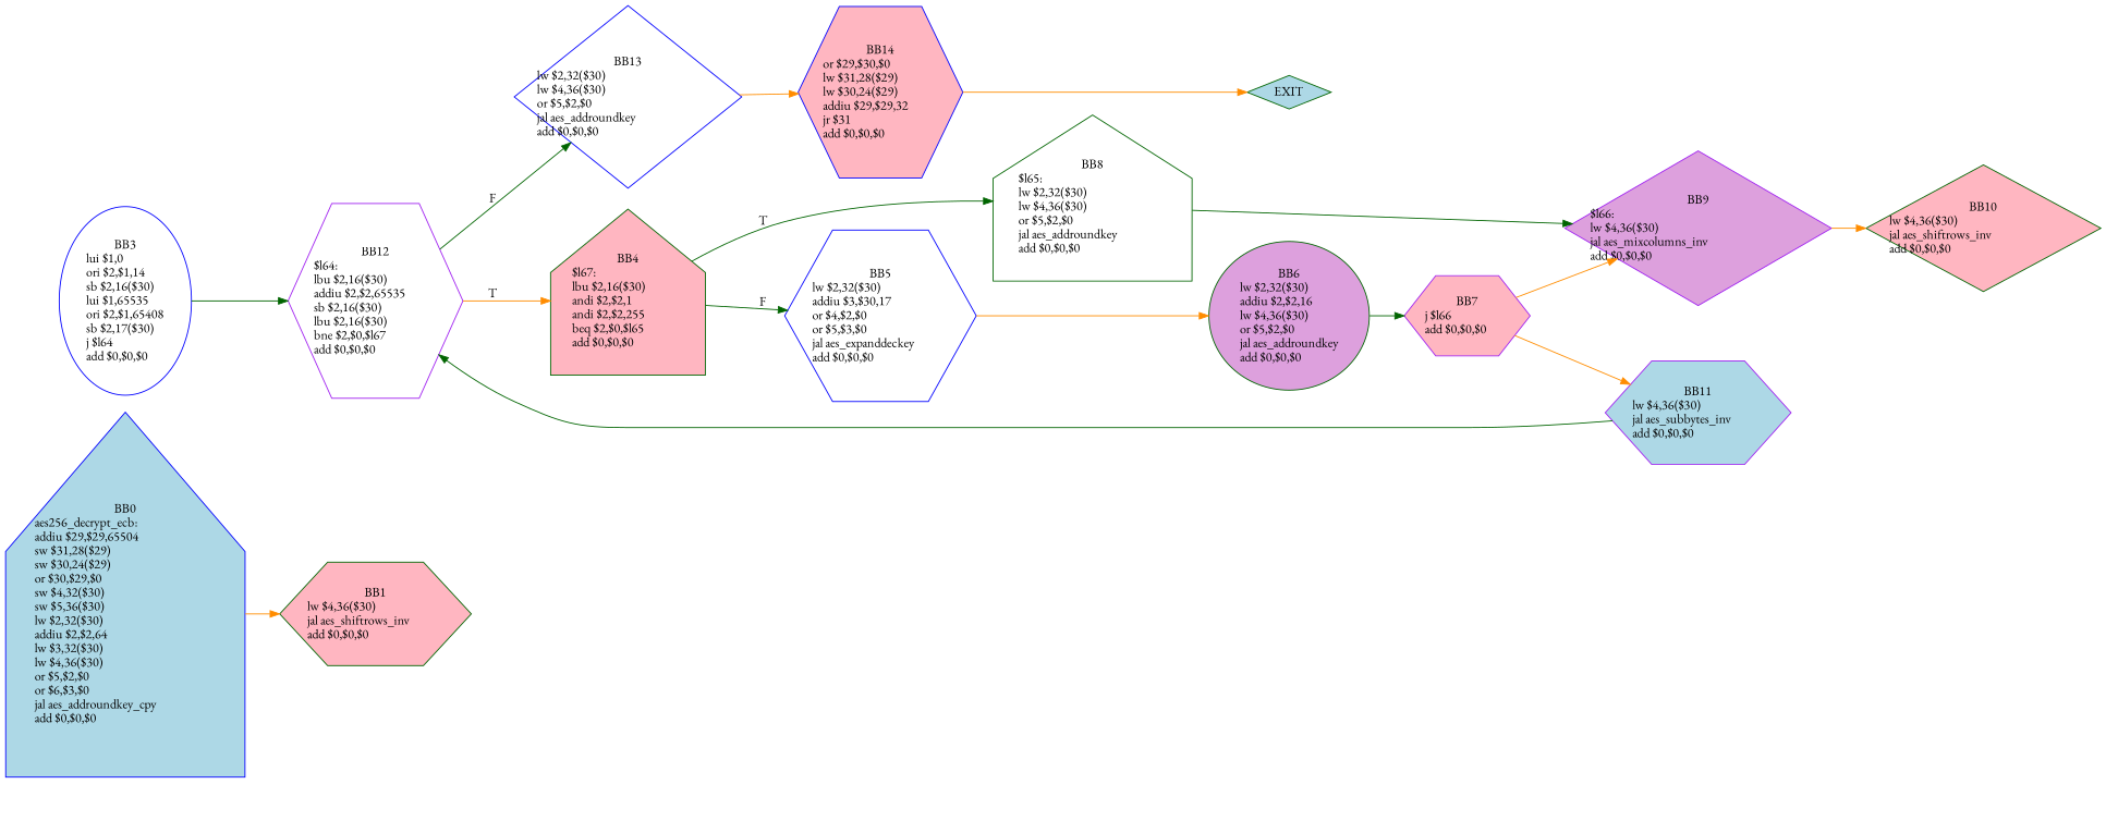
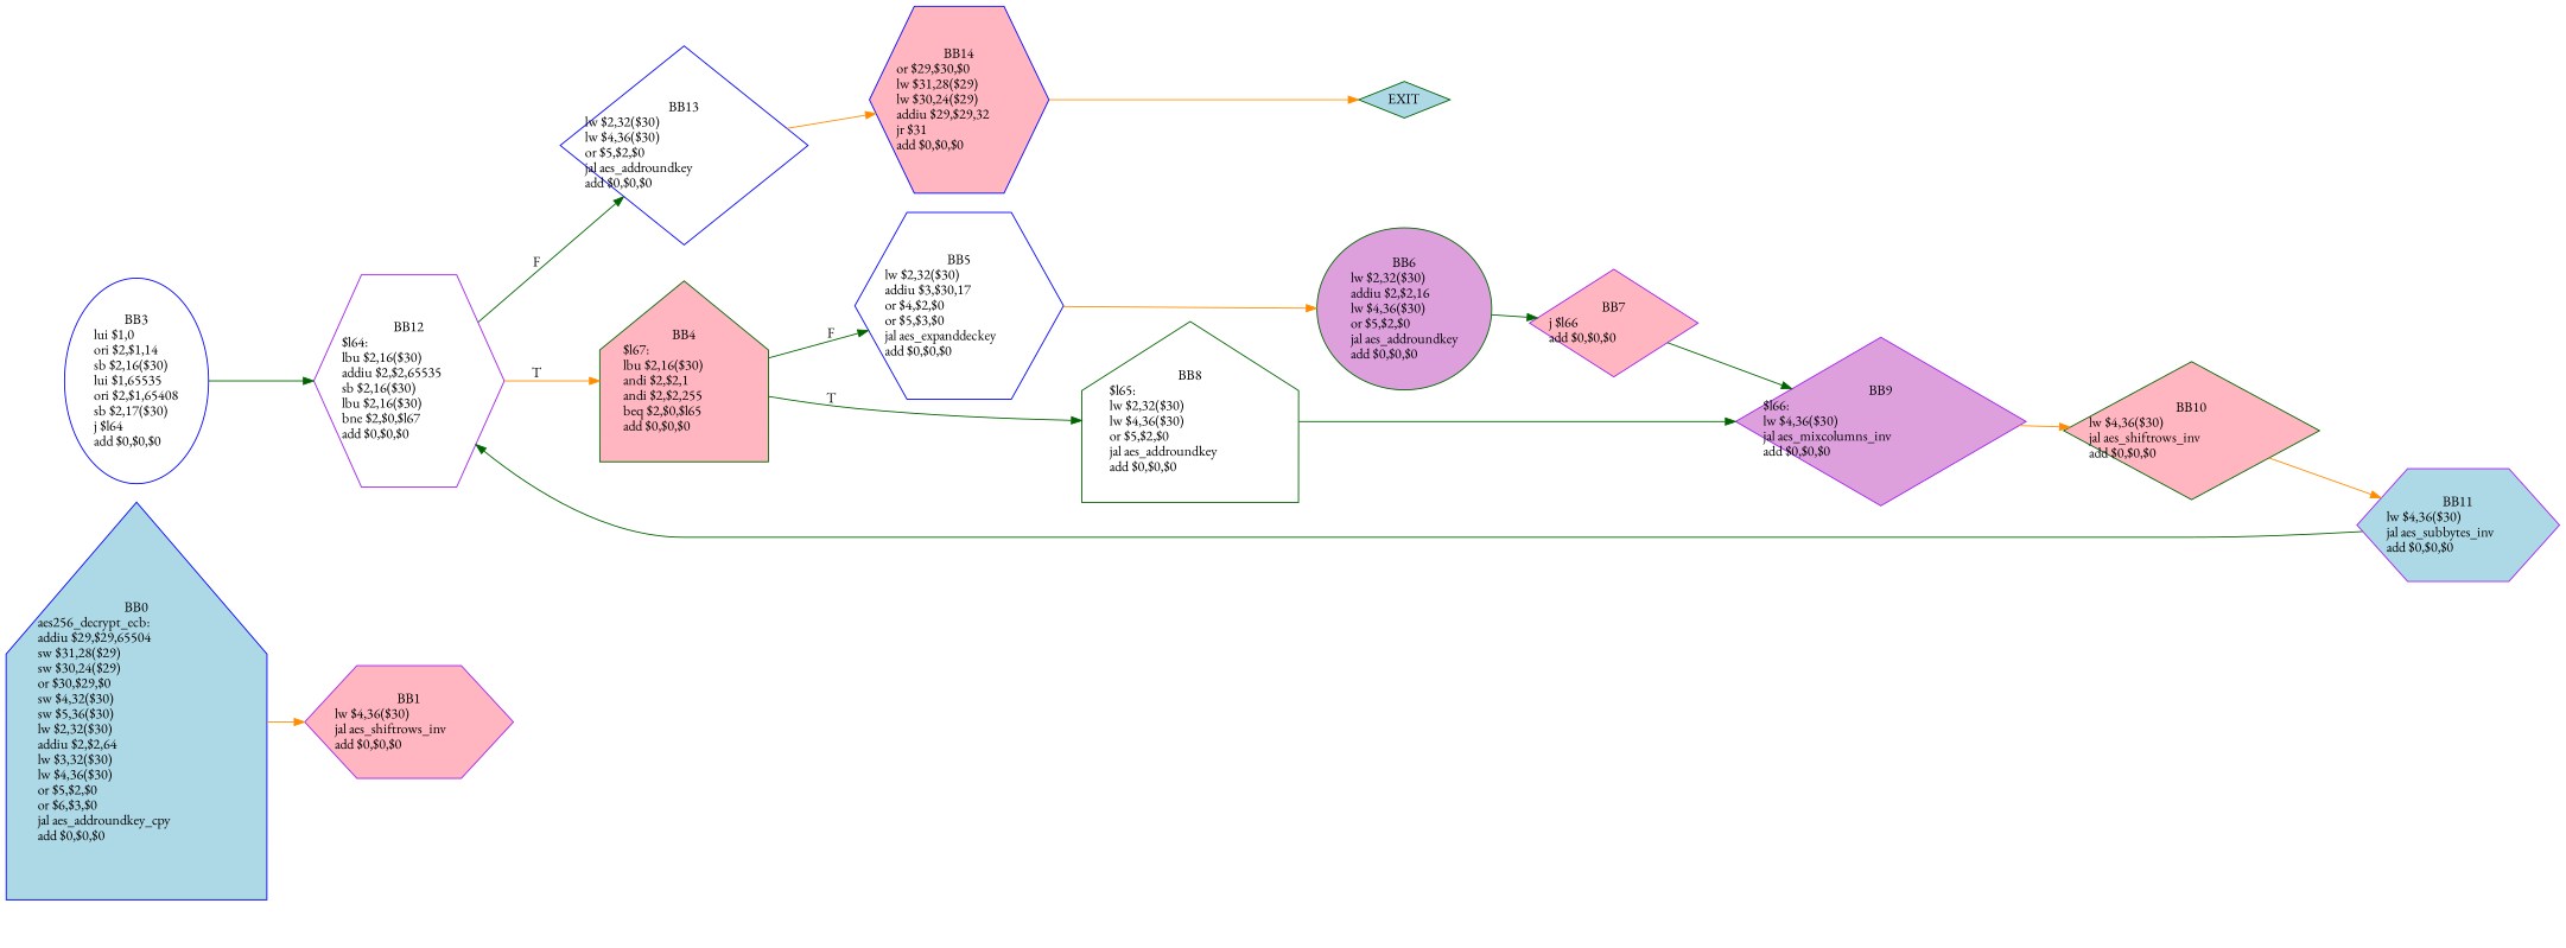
  digraph {
    fontname="EB Garamond"
    rankdir=LR
    node [color=blue fillcolor=lightpink fontname="EB Garamond" shape=hexagon style=filled]
    edge [color=darkgreen fontname="EB Garamond" style=filled]
    n1 [fillcolor=lightblue label="BB0\naes256_decrypt_ecb:\laddiu $29,$29,65504\lsw $31,28($29)\lsw $30,24($29)\lor $30,$29,$0\lsw $4,32($30)\lsw $5,36($30)\llw $2,32($30)\laddiu $2,$2,64\llw $3,32($30)\llw $4,36($30)\lor $5,$2,$0\lor $6,$3,$0\ljal aes_addroundkey_cpy\ladd $0,$0,$0\l" shape=house]
-   n2 [color=darkgreen label="BB1\nlw $4,36($30)\ljal aes_shiftrows_inv\ladd $0,$0,$0\l"]
+   n2 [color=purple label="BB1\nlw $4,36($30)\ljal aes_shiftrows_inv\ladd $0,$0,$0\l"]
    n3 [fillcolor=white label="BB3\nlui $1,0\lori $2,$1,14\lsb $2,16($30)\llui $1,65535\lori $2,$1,65408\lsb $2,17($30)\lj $l64\ladd $0,$0,$0\l" shape=ellipse]
    n4 [color=purple fillcolor=white label="BB12\n$l64:\llbu $2,16($30)\laddiu $2,$2,65535\lsb $2,16($30)\llbu $2,16($30)\lbne $2,$0,$l67\ladd $0,$0,$0\l"]
    n5 [fillcolor=white label="BB13\nlw $2,32($30)\llw $4,36($30)\lor $5,$2,$0\ljal aes_addroundkey\ladd $0,$0,$0\l" shape=diamond]
    n6 [color=darkgreen label="BB4\n$l67:\llbu $2,16($30)\landi $2,$2,1\landi $2,$2,255\lbeq $2,$0,$l65\ladd $0,$0,$0\l" shape=house]
    n7 [label="BB14\nor $29,$30,$0\llw $31,28($29)\llw $30,24($29)\laddiu $29,$29,32\ljr $31\ladd $0,$0,$0\l"]
    n8 [fillcolor=white label="BB5\nlw $2,32($30)\laddiu $3,$30,17\lor $4,$2,$0\lor $5,$3,$0\ljal aes_expanddeckey\ladd $0,$0,$0\l"]
    n9 [color=darkgreen fillcolor=white label="BB8\n$l65:\llw $2,32($30)\llw $4,36($30)\lor $5,$2,$0\ljal aes_addroundkey\ladd $0,$0,$0\l" shape=house]
    EXIT [color=darkgreen fillcolor=lightblue shape=diamond]
    n11 [color=darkgreen fillcolor=plum label="BB6\nlw $2,32($30)\laddiu $2,$2,16\llw $4,36($30)\lor $5,$2,$0\ljal aes_addroundkey\ladd $0,$0,$0\l" shape=ellipse]
    n12 [color=purple fillcolor=plum label="BB9\n$l66:\llw $4,36($30)\ljal aes_mixcolumns_inv\ladd $0,$0,$0\l" shape=diamond]
-   n13 [color=purple label="BB7\nj $l66\ladd $0,$0,$0\l"]
+   n13 [color=purple label="BB7\nj $l66\ladd $0,$0,$0\l" shape=diamond]
    n14 [color=darkgreen label="BB10\nlw $4,36($30)\ljal aes_shiftrows_inv\ladd $0,$0,$0\l" shape=diamond]
    n15 [color=purple fillcolor=lightblue label="BB11\nlw $4,36($30)\ljal aes_subbytes_inv\ladd $0,$0,$0\l"]
    n1 -> n2 [color=darkorange]
    n3 -> n4
    n4 -> n5 [label=F]
    n4 -> n6 [color=darkorange label=T]
    n5 -> n7 [color=darkorange]
    n6 -> n8 [label=F]
    n6 -> n9 [label=T]
    n7 -> EXIT [color=darkorange]
    n8 -> n11 [color=darkorange]
    n9 -> n12
    n11 -> n13
    n12 -> n14 [color=darkorange]
-   n13 -> n12 [color=darkorange]
-   n13 -> n15 [color=darkorange]
+   n13 -> n12
+   n14 -> n15 [color=darkorange]
    n15 -> n4
  }
